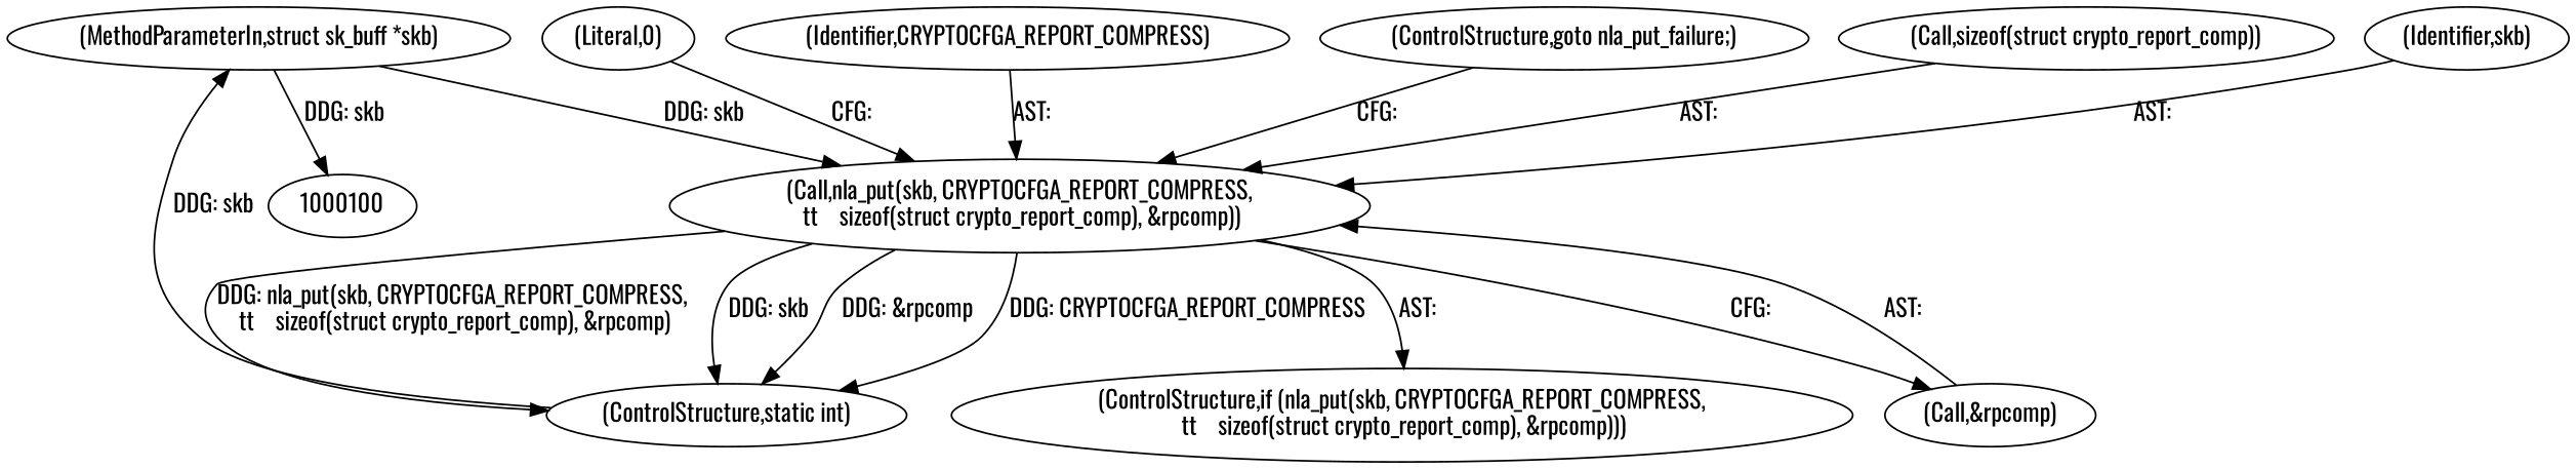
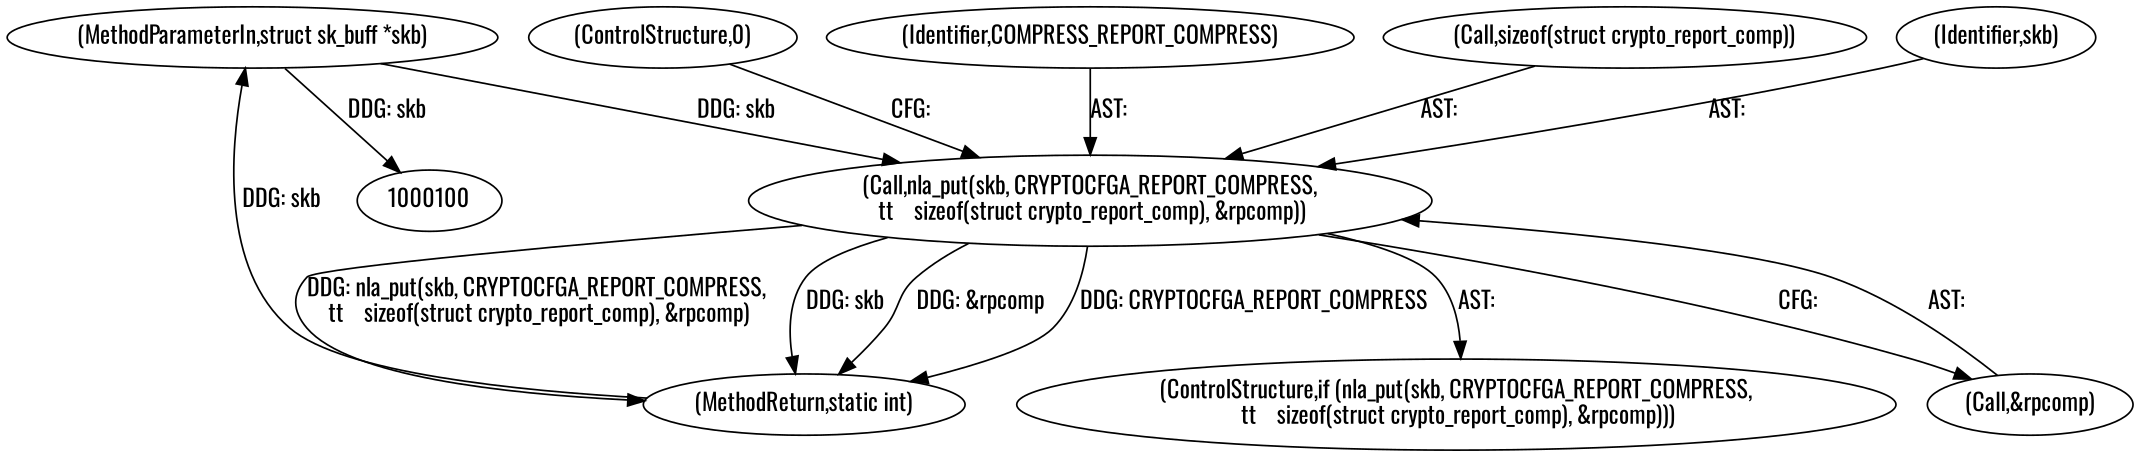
  digraph {
    fontname=Oswald
    node [fontname=Oswald]
    edge [fontname=Oswald]
    n1 [label="(MethodParameterIn,struct sk_buff *skb)"]
    n2 [label="(Call,nla_put(skb, CRYPTOCFGA_REPORT_COMPRESS,\n \t\t    sizeof(struct crypto_report_comp), &rpcomp))"]
    1000100
-   n4 [label="(ControlStructure,static int)"]
+   n4 [label="(MethodReturn,static int)"]
    n5 [label="(ControlStructure,if (nla_put(skb, CRYPTOCFGA_REPORT_COMPRESS,\n \t\t    sizeof(struct crypto_report_comp), &rpcomp)))"]
    n6 [label="(Call,&rpcomp)"]
-   n7 [label="(Literal,0)"]
-   n8 [label="(Identifier,CRYPTOCFGA_REPORT_COMPRESS)"]
-   n9 [label="(ControlStructure,goto nla_put_failure;)"]
+   n7 [label="(ControlStructure,0)"]
+   n8 [label="(Identifier,COMPRESS_REPORT_COMPRESS)"]
    n10 [label="(Call,sizeof(struct crypto_report_comp))"]
    n11 [label="(Identifier,skb)"]
    n1 -> n2 [label="DDG: skb"]
    n1 -> 1000100 [label="DDG: skb"]
    n2 -> n4 [label="DDG: CRYPTOCFGA_REPORT_COMPRESS"]
    n2 -> n4 [label="DDG: nla_put(skb, CRYPTOCFGA_REPORT_COMPRESS,\n \t\t    sizeof(struct crypto_report_comp), &rpcomp)"]
    n2 -> n4 [label="DDG: skb"]
    n2 -> n4 [label="DDG: &rpcomp"]
    n2 -> n5 [label="AST: "]
    n2 -> n6 [label="CFG: "]
    n4 -> n1 [label="DDG: skb"]
    n6 -> n2 [label="AST: "]
    n7 -> n2 [label="CFG: "]
    n8 -> n2 [label="AST: "]
-   n9 -> n2 [label="CFG: "]
    n10 -> n2 [label="AST: "]
    n11 -> n2 [label="AST: "]
  }
